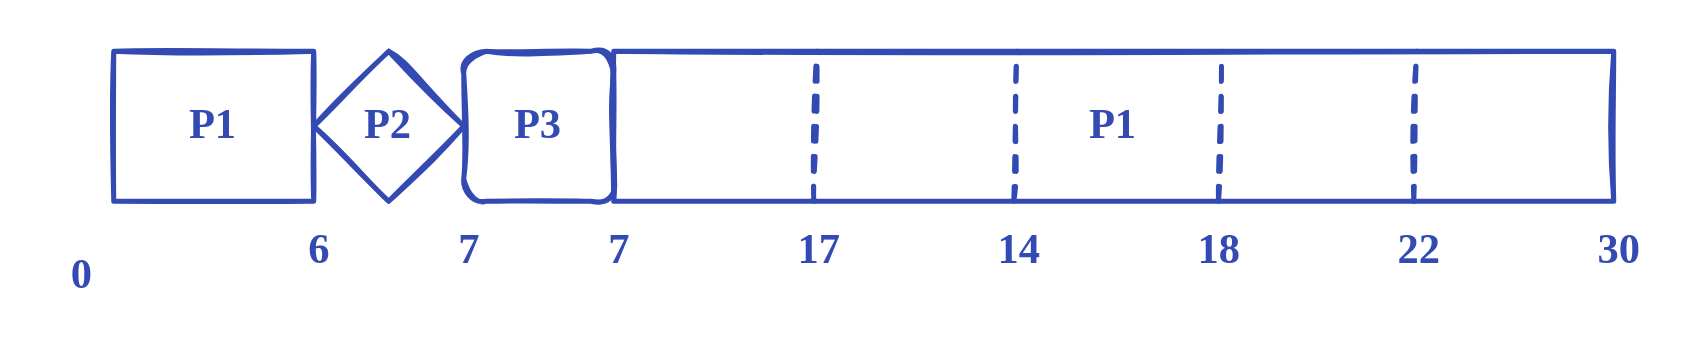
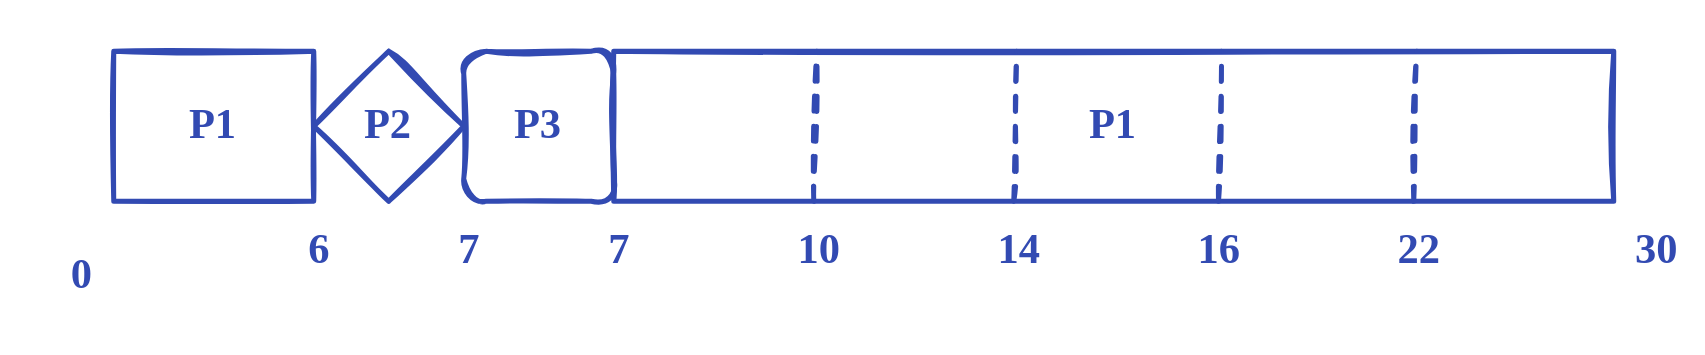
  <mxCell id="0" />
  <mxCell id="1" parent="0" />
  <mxCell id="2" value="P2" style="rhombus;shadow=0;sketch=1;strokeWidth=2;fillColor=none;fontFamily=Ink Free;fontSize=17;spacing=20;fontStyle=1;strokeColor=#324AB2;fontColor=#324AB2;spacingBottom=5;" parent="1" vertex="1"><mxGeometry x="125" y="20" width="60" height="60" as="geometry" /></mxCell>
  <mxCell id="3" value="0" style="text;fillColor=none;align=center;verticalAlign=middle;rounded=0;shadow=0;sketch=1;fontFamily=Ink Free;fontSize=17;fontStyle=1;spacingRight=0;fontColor=#324AB2;spacingBottom=5;" parent="1" vertex="1"><mxGeometry x="20" y="100" width="25" height="20" as="geometry" /></mxCell>
  <mxCell id="4" value="P1" style="rounded=0;shadow=0;sketch=1;strokeWidth=2;fillColor=none;fontFamily=Ink Free;fontSize=17;spacing=20;fontStyle=1;strokeColor=#324AB2;fontColor=#324AB2;spacingBottom=5;" vertex="1" parent="1"><mxGeometry x="45" y="20" width="80" height="60" as="geometry" /></mxCell>
  <mxCell id="5" value="P1" style="rounded=0;shadow=0;sketch=1;strokeWidth=2;fillColor=none;fontFamily=Ink Free;fontSize=17;spacing=20;fontStyle=1;strokeColor=#324AB2;fontColor=#324AB2;spacingBottom=5;" vertex="1" parent="1"><mxGeometry x="245" y="20" width="400" height="60" as="geometry" /></mxCell>
  <mxCell id="6" value="6" style="text;fillColor=none;align=center;verticalAlign=middle;rounded=0;shadow=0;sketch=1;fontFamily=Ink Free;fontSize=17;fontStyle=1;spacingRight=0;fontColor=#324AB2;spacingBottom=5;" vertex="1" parent="1"><mxGeometry x="115" y="90" width="25" height="20" as="geometry" /></mxCell>
  <mxCell id="7" value="7" style="text;fillColor=none;align=center;verticalAlign=middle;rounded=0;shadow=0;sketch=1;fontFamily=Ink Free;fontSize=17;fontStyle=1;spacingRight=0;fontColor=#324AB2;spacingBottom=5;" vertex="1" parent="1"><mxGeometry x="175" y="90" width="25" height="20" as="geometry" /></mxCell>
  <mxCell id="8" value="22" style="text;fillColor=none;align=center;verticalAlign=middle;rounded=0;shadow=0;sketch=1;fontFamily=Ink Free;fontSize=17;fontStyle=1;spacingRight=0;fontColor=#324AB2;spacingBottom=5;" vertex="1" parent="1"><mxGeometry x="555" y="90" width="25" height="20" as="geometry" /></mxCell>
- <mxCell id="9" value="18" style="text;fillColor=none;align=center;verticalAlign=middle;rounded=0;shadow=0;sketch=1;fontFamily=Ink Free;fontSize=17;fontStyle=1;spacingRight=0;fontColor=#324AB2;spacingBottom=5;" vertex="1" parent="1"><mxGeometry x="475" y="90" width="25" height="20" as="geometry" /></mxCell>
- <mxCell id="10" value="30" style="text;fillColor=none;align=center;verticalAlign=middle;rounded=0;shadow=0;sketch=1;fontFamily=Ink Free;fontSize=17;fontStyle=1;spacingRight=0;fontColor=#324AB2;spacingBottom=5;" vertex="1" parent="1"><mxGeometry x="635" y="90" width="25" height="20" as="geometry" /></mxCell>
+ <mxCell id="9" value="16" style="text;fillColor=none;align=center;verticalAlign=middle;rounded=0;shadow=0;sketch=1;fontFamily=Ink Free;fontSize=17;fontStyle=1;spacingRight=0;fontColor=#324AB2;spacingBottom=5;" vertex="1" parent="1"><mxGeometry x="475" y="90" width="25" height="20" as="geometry" /></mxCell>
+ <mxCell id="10" value="30" style="text;fillColor=none;align=center;verticalAlign=middle;rounded=0;shadow=0;sketch=1;fontFamily=Ink Free;fontSize=17;fontStyle=1;spacingRight=0;fontColor=#324AB2;spacingBottom=5;" vertex="1" parent="1"><mxGeometry x="650" y="90" width="25" height="20" as="geometry" /></mxCell>
  <mxCell id="11" value="P3" style="shadow=0;sketch=1;strokeWidth=2;fillColor=none;fontFamily=Ink Free;fontSize=17;spacing=20;fontStyle=1;strokeColor=#324AB2;fontColor=#324AB2;spacingBottom=5;rounded=1;" vertex="1" parent="1"><mxGeometry x="185" y="20" width="60" height="60" as="geometry" /></mxCell>
  <mxCell id="12" value="" style="endArrow=none;html=1;rounded=0;shadow=0;fontFamily=Ink Free;fontSize=17;fontColor=#324AB2;fontStyle=1;strokeColor=#324AB2;strokeWidth=2;spacing=20;spacingBottom=5;sketch=1;exitX=0;exitY=1;exitDx=0;exitDy=0;entryX=0.203;entryY=0;entryDx=0;entryDy=0;entryPerimeter=0;dashed=1;" edge="1" parent="1" target="5"><mxGeometry width="50" height="50" relative="1" as="geometry"><mxPoint x="325" y="80" as="sourcePoint" /><mxPoint x="325" y="-10" as="targetPoint" /></mxGeometry></mxCell>
  <mxCell id="13" value="" style="endArrow=none;html=1;rounded=0;shadow=0;fontFamily=Ink Free;fontSize=17;fontColor=#324AB2;fontStyle=1;strokeColor=#324AB2;strokeWidth=2;spacing=20;spacingBottom=5;sketch=1;exitX=0;exitY=1;exitDx=0;exitDy=0;entryX=0.203;entryY=0;entryDx=0;entryDy=0;entryPerimeter=0;dashed=1;" edge="1" parent="1"><mxGeometry width="50" height="50" relative="1" as="geometry"><mxPoint x="405" y="80" as="sourcePoint" /><mxPoint x="406.2" y="20" as="targetPoint" /></mxGeometry></mxCell>
  <mxCell id="14" value="" style="endArrow=none;html=1;rounded=0;shadow=0;fontFamily=Ink Free;fontSize=17;fontColor=#324AB2;fontStyle=1;strokeColor=#324AB2;strokeWidth=2;spacing=20;spacingBottom=5;sketch=1;exitX=0;exitY=1;exitDx=0;exitDy=0;entryX=0.203;entryY=0;entryDx=0;entryDy=0;entryPerimeter=0;dashed=1;" edge="1" parent="1"><mxGeometry width="50" height="50" relative="1" as="geometry"><mxPoint x="486.9" y="80" as="sourcePoint" /><mxPoint x="488.1" y="20" as="targetPoint" /></mxGeometry></mxCell>
  <mxCell id="15" value="" style="endArrow=none;html=1;rounded=0;shadow=0;fontFamily=Ink Free;fontSize=17;fontColor=#324AB2;fontStyle=1;strokeColor=#324AB2;strokeWidth=2;spacing=20;spacingBottom=5;sketch=1;exitX=0;exitY=1;exitDx=0;exitDy=0;entryX=0.203;entryY=0;entryDx=0;entryDy=0;entryPerimeter=0;dashed=1;" edge="1" parent="1"><mxGeometry width="50" height="50" relative="1" as="geometry"><mxPoint x="565" y="80" as="sourcePoint" /><mxPoint x="566.2" y="20" as="targetPoint" /></mxGeometry></mxCell>
  <mxCell id="16" value="7" style="text;fillColor=none;align=center;verticalAlign=middle;rounded=0;shadow=0;sketch=1;fontFamily=Ink Free;fontSize=17;fontStyle=1;spacingRight=0;fontColor=#324AB2;spacingBottom=5;" vertex="1" parent="1"><mxGeometry x="235" y="90" width="25" height="20" as="geometry" /></mxCell>
- <mxCell id="17" value="17" style="text;fillColor=none;align=center;verticalAlign=middle;rounded=0;shadow=0;sketch=1;fontFamily=Ink Free;fontSize=17;fontStyle=1;spacingRight=0;fontColor=#324AB2;spacingBottom=5;" vertex="1" parent="1"><mxGeometry x="315" y="90" width="25" height="20" as="geometry" /></mxCell>
+ <mxCell id="17" value="10" style="text;fillColor=none;align=center;verticalAlign=middle;rounded=0;shadow=0;sketch=1;fontFamily=Ink Free;fontSize=17;fontStyle=1;spacingRight=0;fontColor=#324AB2;spacingBottom=5;" vertex="1" parent="1"><mxGeometry x="315" y="90" width="25" height="20" as="geometry" /></mxCell>
  <mxCell id="18" value="14" style="text;fillColor=none;align=center;verticalAlign=middle;rounded=0;shadow=0;sketch=1;fontFamily=Ink Free;fontSize=17;fontStyle=1;spacingRight=0;fontColor=#324AB2;spacingBottom=5;" vertex="1" parent="1"><mxGeometry x="395" y="90" width="25" height="20" as="geometry" /></mxCell>
